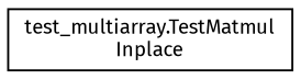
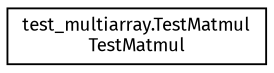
  digraph {
    rankdir=LR
    fontname="Fira Sans"
-   n1 [color=black fillcolor=white fontname="Fira Sans" fontsize=10 height=0.2 label="test_multiarray.TestMatmul\lInplace" shape=record style=filled width=0.4]
+   n1 [color=black fillcolor=white fontname="Fira Sans" fontsize=10 height=0.2 label="test_multiarray.TestMatmul\lTestMatmul" shape=record style=filled width=0.4]
  }
